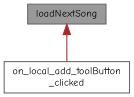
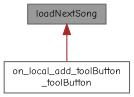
  digraph {
    rankdir=TB
    fontname="Comic Neue"
    node [fontname="Comic Neue" fontsize=10 shape=box style=filled]
    n1 [color=gray40 fillcolor=grey60 fontcolor=black height=0.2 label=loadNextSong width=0.4]
-   n2 [color=grey40 fillcolor=white height=0.2 label="on_local_add_toolButton\l_clicked" width=0.4]
+   n2 [color=grey40 fillcolor=white height=0.2 label="on_local_add_toolButton\l_toolButton" width=0.4]
    n1 -> n2 [color=brown dir=back fontname="Comic Neue" fontsize=10 labelfontname=Helvetica labelfontsize=10 style=solid]
  }
